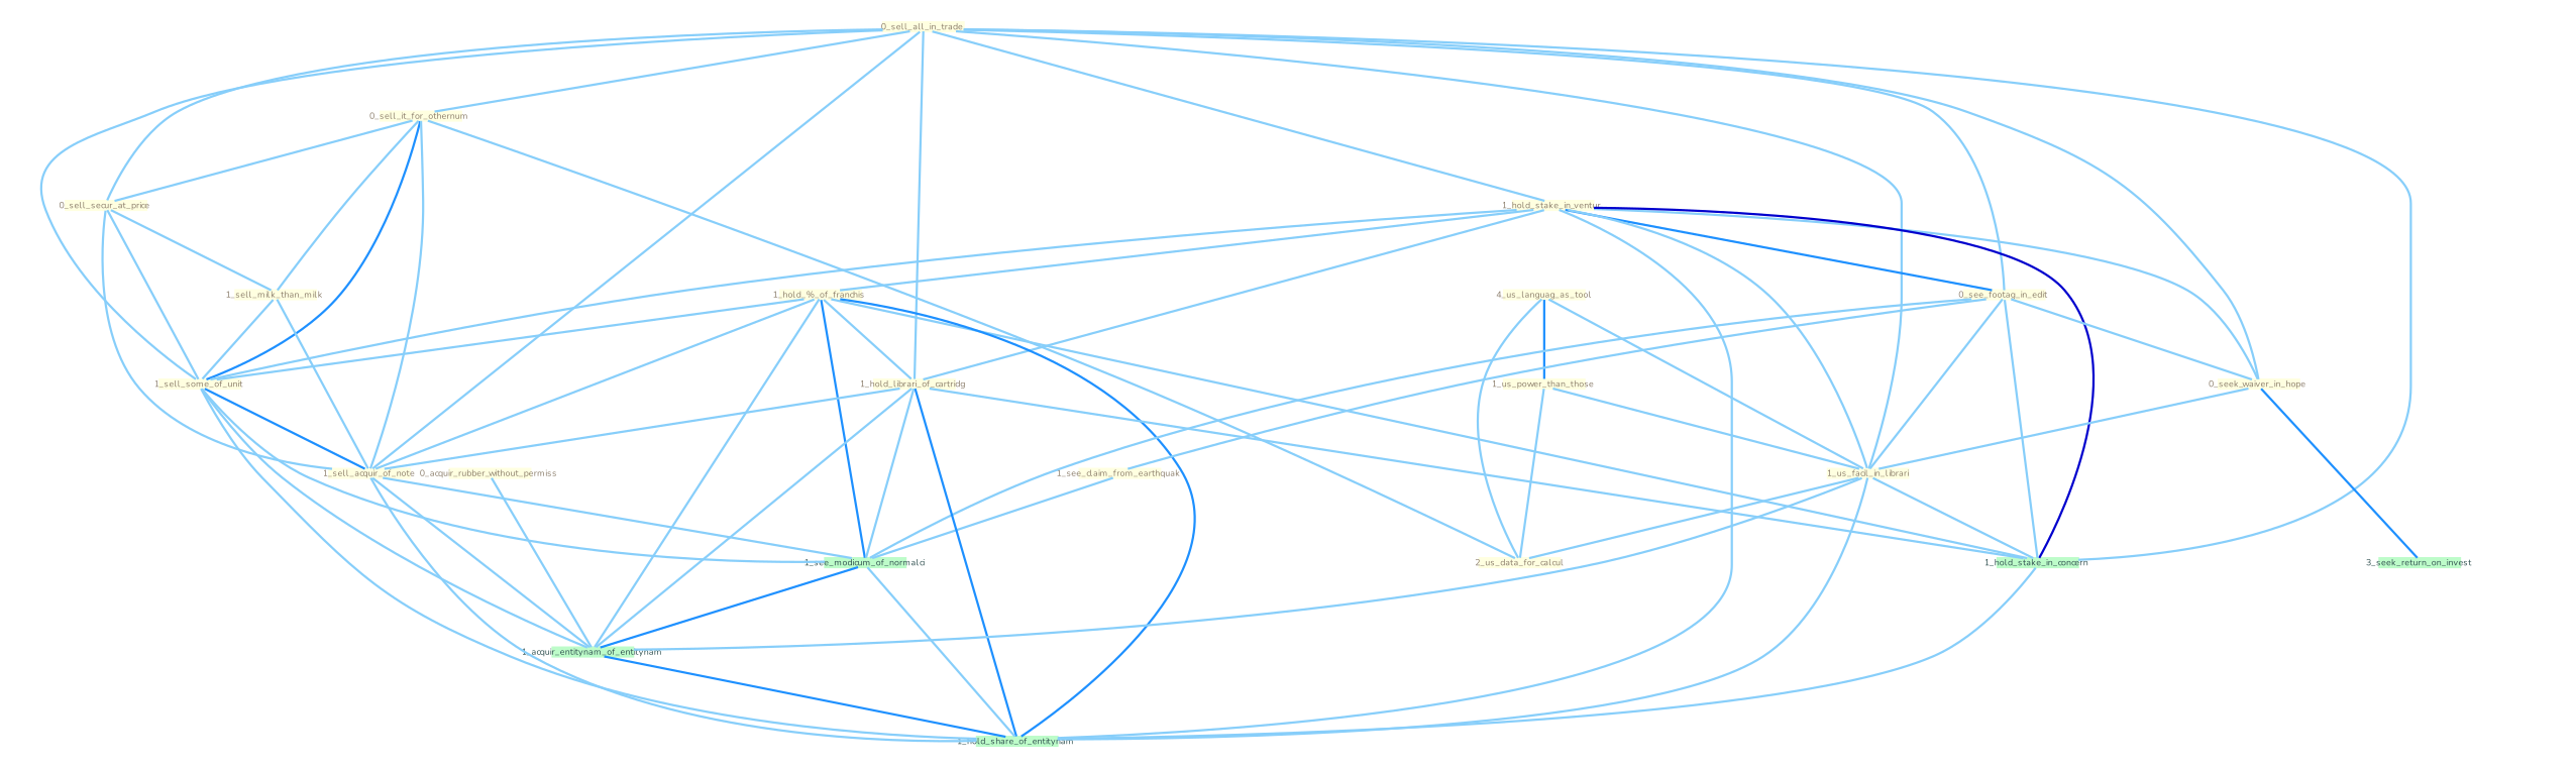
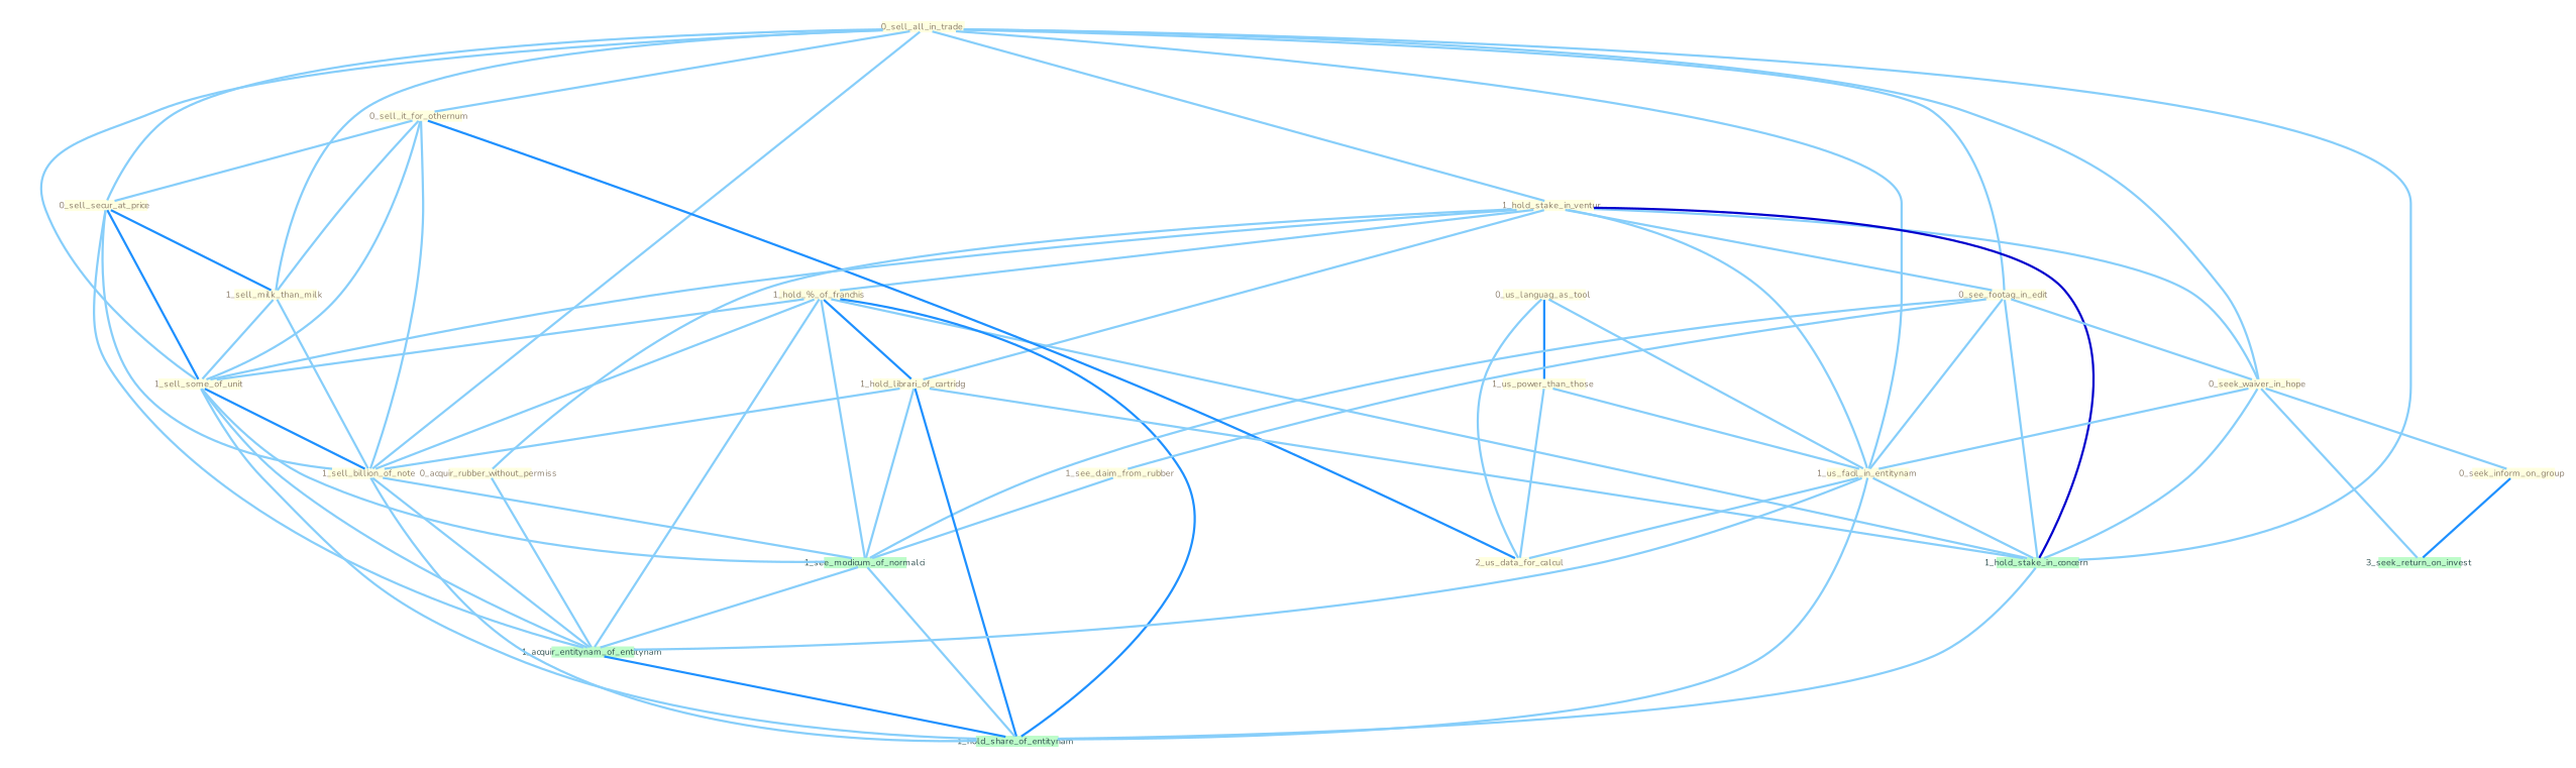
  graph {
    fontname=Nunito
    node [color="#ffffe0" fixedsize=true fontcolor="#8b7d6b" fontname=Nunito fontsize=4 shape=polygon style=filled]
    edge [color="#87cefa" fontname=Nunito w=1]
    "0_sell_all_in_trade " [height=.06 width=.5]
    "1_hold_stake_in_ventur " [height=.06 width=.5]
-   "0_us_languag_as_tool " [height=.06 width=.5 label="4_us_languag_as_tool"]
+   "0_us_languag_as_tool " [height=.06 width=.5]
    "1_hold_%_of_franchis " [height=.06 width=.5]
    "0_see_footag_in_edit " [height=.06 width=.5]
-   "1_see_claim_from_earthquak " [height=.06 width=.5]
+   "1_see_claim_from_earthquak " [height=.06 width=.5 label="1_see_claim_from_rubber"]
    "0_acquir_rubber_without_permiss " [height=.06 width=.5]
    "1_us_power_than_those " [height=.06 width=.5]
    "0_sell_it_for_othernum " [height=.06 width=.5]
    "0_sell_secur_at_price " [height=.06 width=.5]
    "1_sell_milk_than_milk " [height=.06 width=.5]
    "0_seek_waiver_in_hope " [height=.06 width=.5]
    "1_sell_some_of_unit " [height=.06 width=.5]
    "1_hold_librari_of_cartridg " [height=.06 width=.5]
-   "1_sell_billion_of_note " [height=.06 width=.5 label="1_sell_acquir_of_note"]
-   "1_us_facil_in_entitynam " [height=.06 width=.5 label="1_us_facil_in_librari"]
+   "1_sell_billion_of_note " [height=.06 width=.5]
+   "1_us_facil_in_entitynam " [height=.06 width=.5]
+   "0_seek_inform_on_group " [height=.06 width=.5]
    n18 [height=.06 label="2_us_data_for_calcul" width=.5]
    "1_hold_stake_in_concern " [color="#BDFCC9" fontcolor="#2f4f4f" height=.06 width=.5]
    "1_hold_share_of_entitynam " [color="#BDFCC9" fontcolor="#2f4f4f" height=.06 width=.5]
    "1_see_modicum_of_normalci " [color="#BDFCC9" fontcolor="#2f4f4f" height=.06 width=.5]
    "1_acquir_entitynam_of_entitynam " [color="#BDFCC9" fontcolor="#2f4f4f" height=.06 width=.5]
    n23 [color="#BDFCC9" fontcolor="#2f4f4f" height=.06 label="3_seek_return_on_invest" width=.5]
    subgraph sub_1 {
      "0_sell_all_in_trade "
      "1_hold_stake_in_ventur "
      "0_us_languag_as_tool "
      "1_hold_%_of_franchis "
      "0_see_footag_in_edit "
      "1_see_claim_from_earthquak "
      "0_acquir_rubber_without_permiss "
      "1_us_power_than_those "
      "0_sell_it_for_othernum "
      "0_sell_secur_at_price "
      "1_sell_milk_than_milk "
      "0_seek_waiver_in_hope "
      "1_sell_some_of_unit "
      "1_hold_librari_of_cartridg "
      "1_sell_billion_of_note "
      "1_us_facil_in_entitynam "
+     "0_seek_inform_on_group "
      n18
    }
    subgraph sub_2 {
    }
    "0_sell_all_in_trade " -- "1_hold_stake_in_ventur "
    "0_sell_all_in_trade " -- "0_see_footag_in_edit "
    "0_sell_all_in_trade " -- "0_sell_it_for_othernum "
    "0_sell_all_in_trade " -- "0_sell_secur_at_price "
-   "0_sell_all_in_trade " -- "1_hold_librari_of_cartridg "
+   "0_sell_all_in_trade " -- "1_sell_milk_than_milk "
    "0_sell_all_in_trade " -- "0_seek_waiver_in_hope "
    "0_sell_all_in_trade " -- "1_sell_some_of_unit "
    "0_sell_all_in_trade " -- "1_sell_billion_of_note "
    "0_sell_all_in_trade " -- "1_us_facil_in_entitynam "
    "0_sell_all_in_trade " -- "1_hold_stake_in_concern "
    "1_hold_stake_in_ventur " -- "1_hold_%_of_franchis "
-   "1_hold_stake_in_ventur " -- "0_see_footag_in_edit " [color="#1e90ff"]
+   "1_hold_stake_in_ventur " -- "0_see_footag_in_edit "
    "1_hold_stake_in_ventur " -- "0_seek_waiver_in_hope "
    "1_hold_stake_in_ventur " -- "1_hold_librari_of_cartridg "
    "1_hold_stake_in_ventur " -- "1_us_facil_in_entitynam "
    "1_hold_stake_in_ventur " -- "1_hold_stake_in_concern " [color="#0000cd" w=3]
-   "1_hold_stake_in_ventur " -- "1_hold_share_of_entitynam "
+   "1_hold_stake_in_ventur " -- "0_acquir_rubber_without_permiss "
    "0_us_languag_as_tool " -- "1_us_power_than_those " [color="#1e90ff"]
    "0_us_languag_as_tool " -- "1_us_facil_in_entitynam "
    "0_us_languag_as_tool " -- n18
    "1_hold_%_of_franchis " -- "1_sell_some_of_unit "
-   "1_hold_%_of_franchis " -- "1_hold_librari_of_cartridg " [w=2]
+   "1_hold_%_of_franchis " -- "1_hold_librari_of_cartridg " [color="#1e90ff" w=2]
    "1_hold_%_of_franchis " -- "1_sell_billion_of_note "
    "1_hold_%_of_franchis " -- "1_hold_stake_in_concern "
    "1_hold_%_of_franchis " -- "1_hold_share_of_entitynam " [color="#1e90ff" w=2]
-   "1_hold_%_of_franchis " -- "1_see_modicum_of_normalci " [color="#1e90ff"]
+   "1_hold_%_of_franchis " -- "1_see_modicum_of_normalci "
    "1_hold_%_of_franchis " -- "1_acquir_entitynam_of_entitynam "
    "0_see_footag_in_edit " -- "1_see_claim_from_earthquak "
    "0_see_footag_in_edit " -- "0_seek_waiver_in_hope "
    "0_see_footag_in_edit " -- "1_us_facil_in_entitynam "
    "0_see_footag_in_edit " -- "1_hold_stake_in_concern "
    "0_see_footag_in_edit " -- "1_see_modicum_of_normalci "
    "1_see_claim_from_earthquak " -- "1_see_modicum_of_normalci "
    "0_acquir_rubber_without_permiss " -- "1_acquir_entitynam_of_entitynam "
    "1_us_power_than_those " -- "1_us_facil_in_entitynam "
    "1_us_power_than_those " -- n18
    "0_sell_it_for_othernum " -- "0_sell_secur_at_price "
    "0_sell_it_for_othernum " -- "1_sell_milk_than_milk "
-   "0_sell_it_for_othernum " -- "1_sell_some_of_unit " [color="#1e90ff"]
+   "0_sell_it_for_othernum " -- "1_sell_some_of_unit "
    "0_sell_it_for_othernum " -- "1_sell_billion_of_note "
-   "0_sell_it_for_othernum " -- n18
-   "0_sell_secur_at_price " -- "1_sell_milk_than_milk "
-   "0_sell_secur_at_price " -- "1_sell_some_of_unit "
+   "0_sell_it_for_othernum " -- n18 [color="#1e90ff"]
+   "0_sell_secur_at_price " -- "1_sell_milk_than_milk " [color="#1e90ff"]
+   "0_sell_secur_at_price " -- "1_sell_some_of_unit " [color="#1e90ff"]
    "0_sell_secur_at_price " -- "1_sell_billion_of_note "
    "1_sell_milk_than_milk " -- "1_sell_some_of_unit "
    "1_sell_milk_than_milk " -- "1_sell_billion_of_note "
    "0_seek_waiver_in_hope " -- "1_us_facil_in_entitynam "
-   "0_seek_waiver_in_hope " -- n23 [color="#1e90ff"]
+   "0_seek_waiver_in_hope " -- "0_seek_inform_on_group "
+   "0_seek_waiver_in_hope " -- "1_hold_stake_in_concern "
+   "0_seek_waiver_in_hope " -- n23
    "1_sell_some_of_unit " -- "1_hold_stake_in_ventur "
    "1_sell_some_of_unit " -- "1_sell_billion_of_note " [color="#1e90ff" w=2]
    "1_sell_some_of_unit " -- "1_hold_share_of_entitynam "
    "1_sell_some_of_unit " -- "1_see_modicum_of_normalci "
    "1_sell_some_of_unit " -- "1_acquir_entitynam_of_entitynam "
    "1_hold_librari_of_cartridg " -- "1_sell_billion_of_note "
    "1_hold_librari_of_cartridg " -- "1_hold_stake_in_concern "
    "1_hold_librari_of_cartridg " -- "1_hold_share_of_entitynam " [color="#1e90ff" w=2]
    "1_hold_librari_of_cartridg " -- "1_see_modicum_of_normalci "
-   "1_hold_librari_of_cartridg " -- "1_acquir_entitynam_of_entitynam "
+   "0_sell_secur_at_price " -- "1_acquir_entitynam_of_entitynam "
    "1_sell_billion_of_note " -- "1_hold_share_of_entitynam "
    "1_sell_billion_of_note " -- "1_see_modicum_of_normalci "
    "1_sell_billion_of_note " -- "1_acquir_entitynam_of_entitynam "
    "1_us_facil_in_entitynam " -- n18
    "1_us_facil_in_entitynam " -- "1_hold_stake_in_concern "
    "1_us_facil_in_entitynam " -- "1_hold_share_of_entitynam "
    "1_us_facil_in_entitynam " -- "1_acquir_entitynam_of_entitynam "
+   "0_seek_inform_on_group " -- n23 [color="#1e90ff" w=2]
    "1_hold_stake_in_concern " -- "1_hold_share_of_entitynam "
    "1_see_modicum_of_normalci " -- "1_hold_share_of_entitynam "
-   "1_see_modicum_of_normalci " -- "1_acquir_entitynam_of_entitynam " [color="#1e90ff"]
+   "1_see_modicum_of_normalci " -- "1_acquir_entitynam_of_entitynam "
    "1_acquir_entitynam_of_entitynam " -- "1_hold_share_of_entitynam " [color="#1e90ff" w=2]
  }
